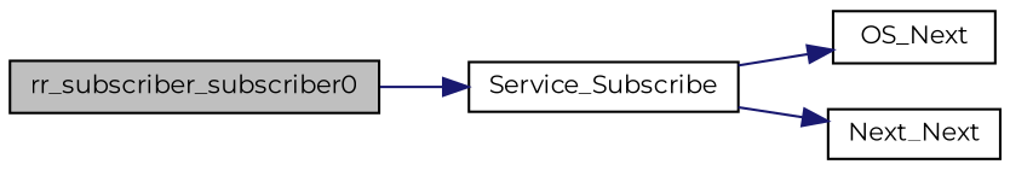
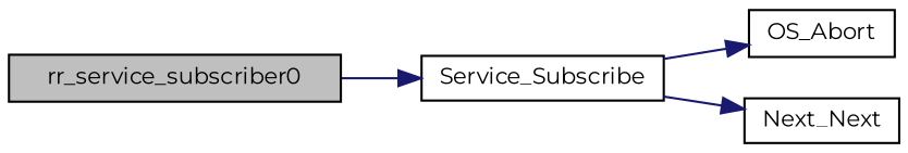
  digraph {
    fontname=Montserrat
    rankdir=LR
    node [color=black fillcolor=white fontname=Montserrat fontsize=10 shape=record style=filled]
    edge [color=midnightblue fontname=Montserrat fontsize=10 labelfontname=Helvetica labelfontsize=10 style=solid]
-   n1 [fillcolor=grey75 fontcolor=black height=0.2 label=rr_subscriber_subscriber0 width=0.4]
+   n1 [fillcolor=grey75 fontcolor=black height=0.2 label=rr_service_subscriber0 width=0.4]
    n2 [height=0.2 label=Service_Subscribe width=0.4]
-   n3 [height=0.2 label=OS_Next width=0.4]
+   n3 [height=0.2 label=OS_Abort width=0.4]
    n4 [height=0.2 label=Next_Next width=0.4]
    n1 -> n2
    n2 -> n3
    n2 -> n4
  }
